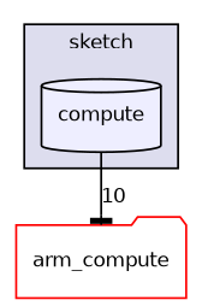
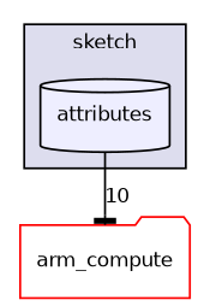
  digraph {
    compound=true
    node [fontname=Helvetica fontsize=10 style=filled]
-   n1 [fillcolor="#eeeeff" label=compute pencolor=black shape=cylinder]
+   n1 [fillcolor="#eeeeff" label=attributes pencolor=black shape=cylinder]
    n2 [color=red fillcolor=white label=arm_compute shape=folder]
    subgraph cluster_1 {
      bgcolor="#ddddee"
      fontname=Helvetica
      fontsize=10
      label=sketch
      pencolor=black
      n1
    }
    n1 -> n2 [headlabel=10 labeldistance=1.5 labelfontname=Helvetica labelfontsize=10 arrowhead=tee]
  }
